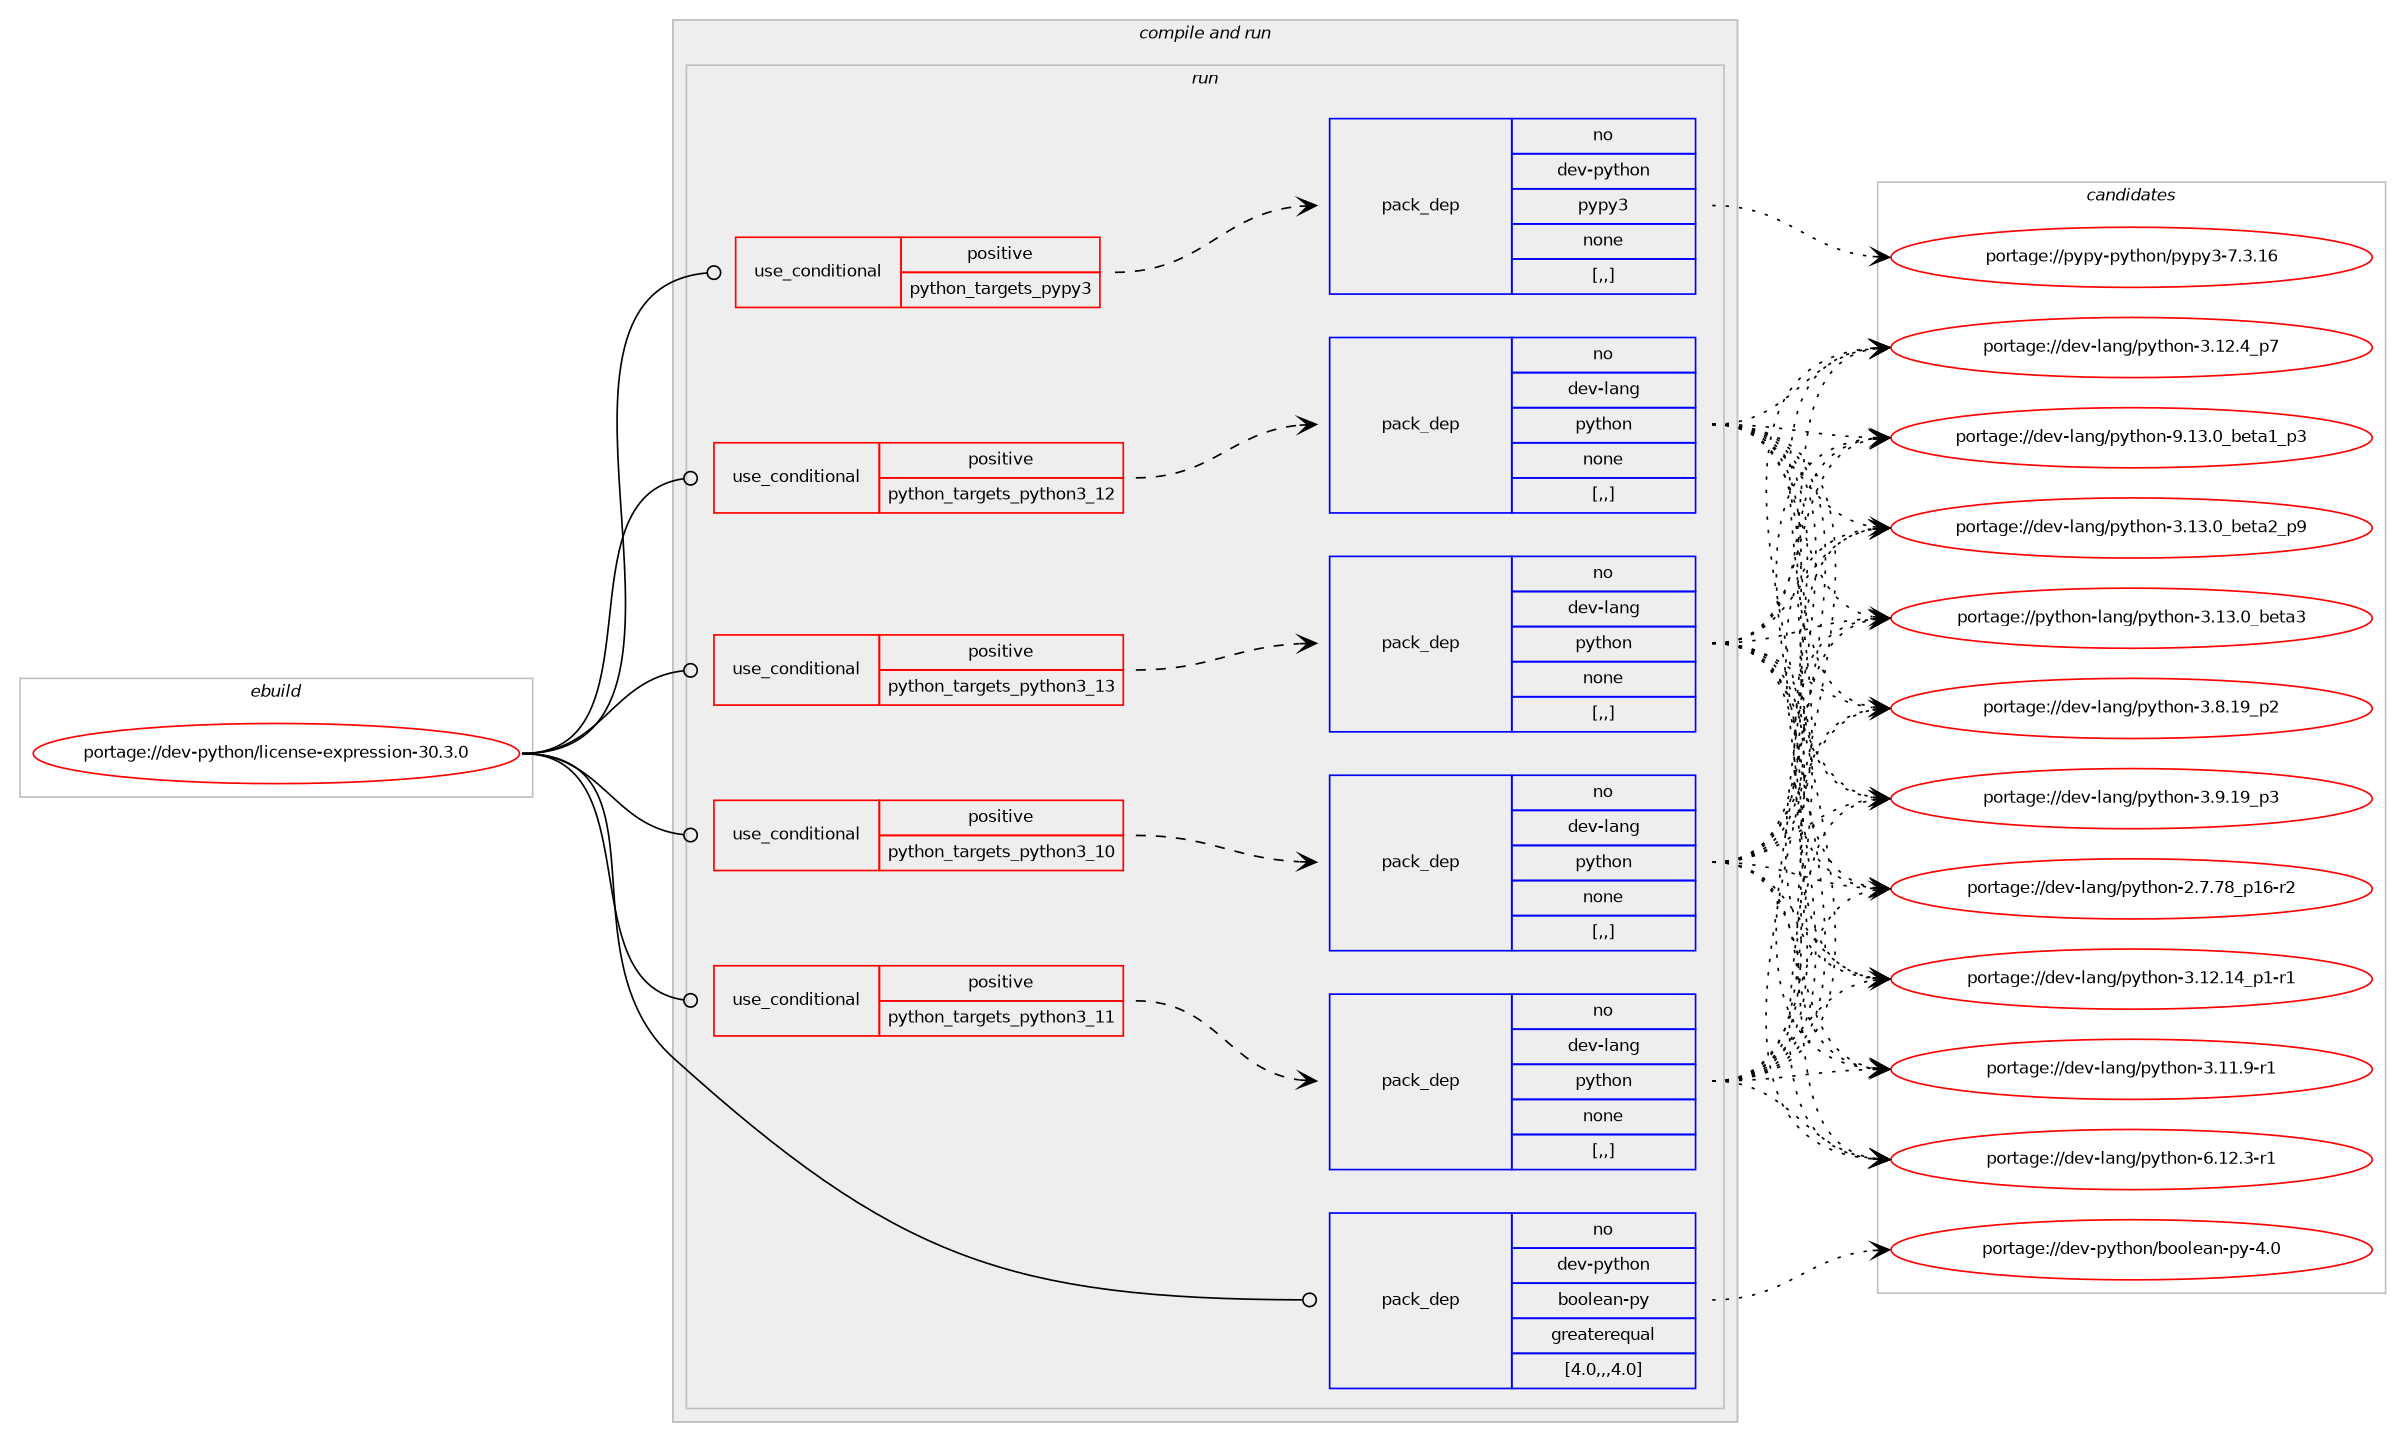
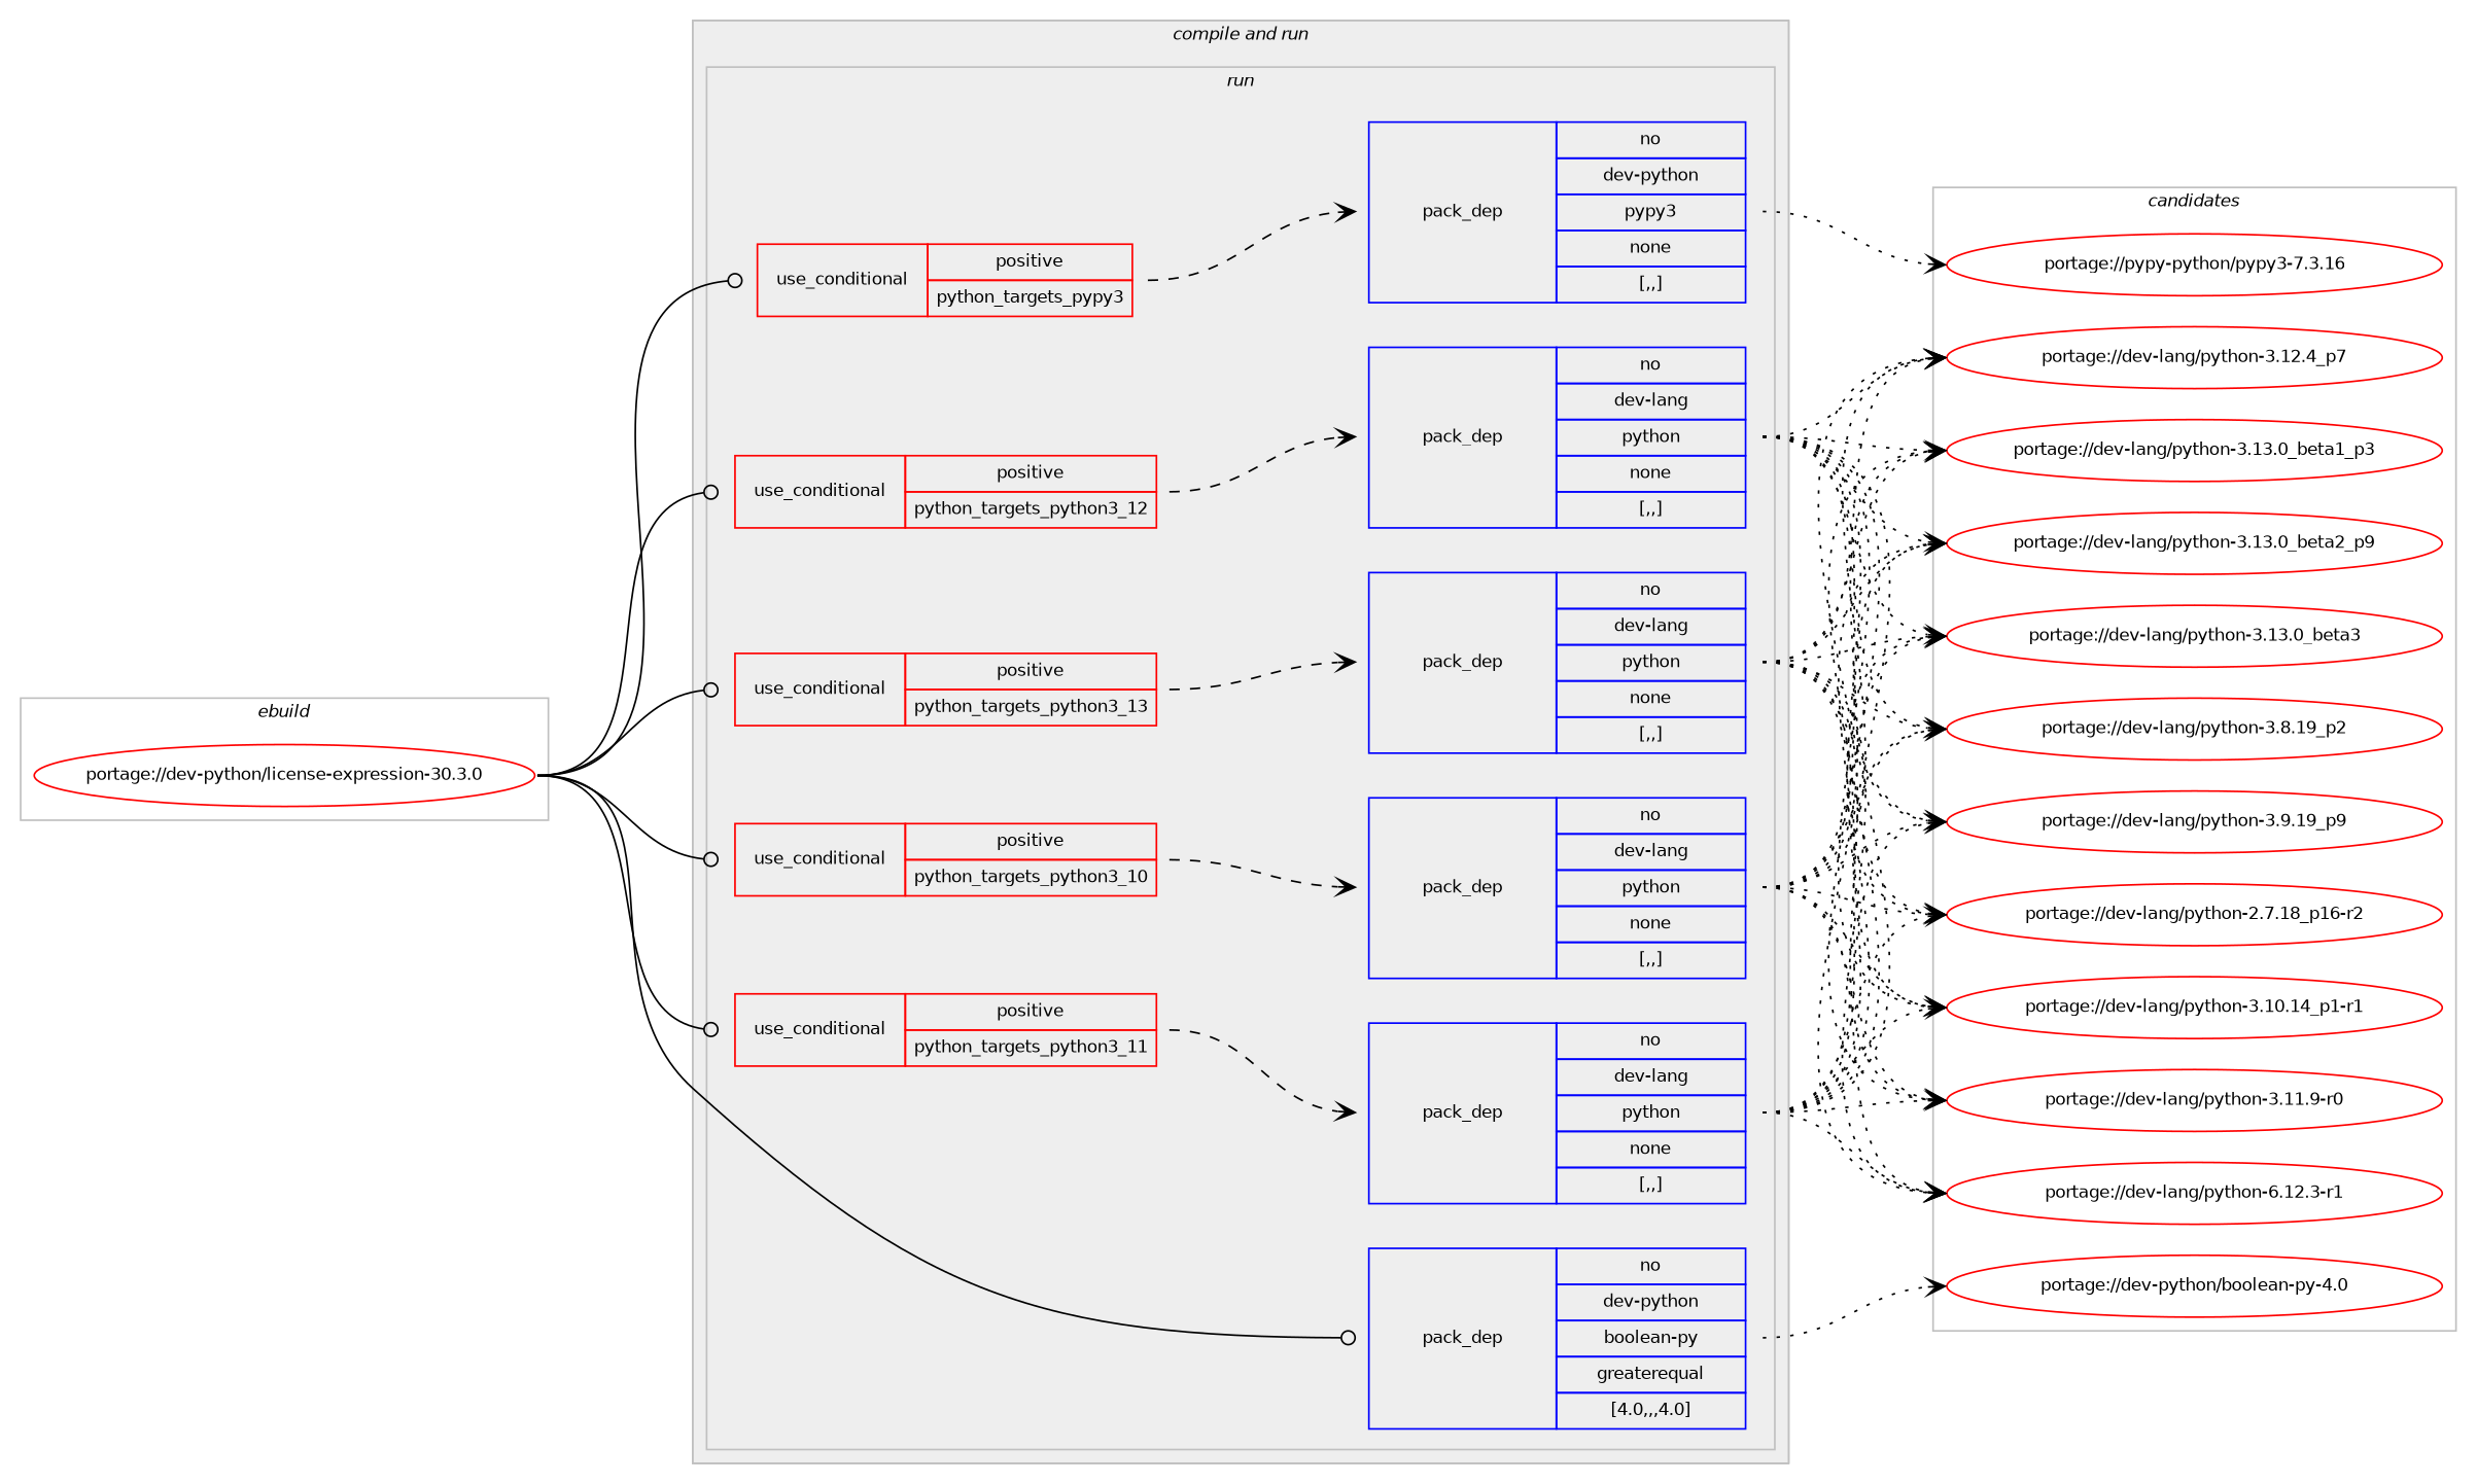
  digraph {
    compound=true
    concentrate=true
    fontname=Helvetica
    fontsize=10
    newrank=true
    rankdir=LR
    ranksep=1.5
    node [color=red fontname=Helvetica fontsize=10]
    edge [arrowhead=vee headport=w style=dotted tailport=e weight=100]
    n1 [label="portage://dev-python/license-expression-30.3.0" width=4]
    n2 [color=blue label=<<TABLE BORDER="0" CELLBORDER="1" CELLSPACING="0" CELLPADDING="4" WIDTH="220"><TR><TD ROWSPAN="6" CELLPADDING="30">pack_dep</TD></TR><TR><TD WIDTH="110">no</TD></TR><TR><TD>dev-python</TD></TR><TR><TD>pypy3</TD></TR><TR><TD>none</TD></TR><TR><TD>[,,]</TD></TR></TABLE>> shape=none]
    n3 [label=<<TABLE BORDER="0" CELLBORDER="1" CELLSPACING="0" CELLPADDING="4"><TR><TD ROWSPAN="3" CELLPADDING="10">use_conditional</TD></TR><TR><TD>positive</TD></TR><TR><TD>python_targets_pypy3</TD></TR></TABLE>> shape=none]
    n4 [color=blue label=<<TABLE BORDER="0" CELLBORDER="1" CELLSPACING="0" CELLPADDING="4" WIDTH="220"><TR><TD ROWSPAN="6" CELLPADDING="30">pack_dep</TD></TR><TR><TD WIDTH="110">no</TD></TR><TR><TD>dev-lang</TD></TR><TR><TD>python</TD></TR><TR><TD>none</TD></TR><TR><TD>[,,]</TD></TR></TABLE>> shape=none]
    n5 [label=<<TABLE BORDER="0" CELLBORDER="1" CELLSPACING="0" CELLPADDING="4"><TR><TD ROWSPAN="3" CELLPADDING="10">use_conditional</TD></TR><TR><TD>positive</TD></TR><TR><TD>python_targets_python3_10</TD></TR></TABLE>> shape=none]
    n6 [color=blue label=<<TABLE BORDER="0" CELLBORDER="1" CELLSPACING="0" CELLPADDING="4" WIDTH="220"><TR><TD ROWSPAN="6" CELLPADDING="30">pack_dep</TD></TR><TR><TD WIDTH="110">no</TD></TR><TR><TD>dev-lang</TD></TR><TR><TD>python</TD></TR><TR><TD>none</TD></TR><TR><TD>[,,]</TD></TR></TABLE>> shape=none]
    n7 [label=<<TABLE BORDER="0" CELLBORDER="1" CELLSPACING="0" CELLPADDING="4"><TR><TD ROWSPAN="3" CELLPADDING="10">use_conditional</TD></TR><TR><TD>positive</TD></TR><TR><TD>python_targets_python3_11</TD></TR></TABLE>> shape=none]
    n8 [color=blue label=<<TABLE BORDER="0" CELLBORDER="1" CELLSPACING="0" CELLPADDING="4" WIDTH="220"><TR><TD ROWSPAN="6" CELLPADDING="30">pack_dep</TD></TR><TR><TD WIDTH="110">no</TD></TR><TR><TD>dev-lang</TD></TR><TR><TD>python</TD></TR><TR><TD>none</TD></TR><TR><TD>[,,]</TD></TR></TABLE>> shape=none]
    n9 [label=<<TABLE BORDER="0" CELLBORDER="1" CELLSPACING="0" CELLPADDING="4"><TR><TD ROWSPAN="3" CELLPADDING="10">use_conditional</TD></TR><TR><TD>positive</TD></TR><TR><TD>python_targets_python3_12</TD></TR></TABLE>> shape=none]
    n10 [color=blue label=<<TABLE BORDER="0" CELLBORDER="1" CELLSPACING="0" CELLPADDING="4" WIDTH="220"><TR><TD ROWSPAN="6" CELLPADDING="30">pack_dep</TD></TR><TR><TD WIDTH="110">no</TD></TR><TR><TD>dev-lang</TD></TR><TR><TD>python</TD></TR><TR><TD>none</TD></TR><TR><TD>[,,]</TD></TR></TABLE>> shape=none]
    n11 [label=<<TABLE BORDER="0" CELLBORDER="1" CELLSPACING="0" CELLPADDING="4"><TR><TD ROWSPAN="3" CELLPADDING="10">use_conditional</TD></TR><TR><TD>positive</TD></TR><TR><TD>python_targets_python3_13</TD></TR></TABLE>> shape=none]
    n12 [color=blue label=<<TABLE BORDER="0" CELLBORDER="1" CELLSPACING="0" CELLPADDING="4" WIDTH="220"><TR><TD ROWSPAN="6" CELLPADDING="30">pack_dep</TD></TR><TR><TD WIDTH="110">no</TD></TR><TR><TD>dev-python</TD></TR><TR><TD>boolean-py</TD></TR><TR><TD>greaterequal</TD></TR><TR><TD>[4.0,,,4.0]</TD></TR></TABLE>> shape=none]
    n13 [label="portage://pypy-python/pypy3-7.3.16" width=4]
-   n14 [label="portage://dev-lang/python-2.7.78_p16-r2" width=4]
-   n15 [label="portage://dev-lang/python-3.12.14_p1-r1" width=4]
-   n16 [label="portage://dev-lang/python-3.11.9-r1" width=4]
+   n14 [label="portage://dev-lang/python-2.7.18_p16-r2" width=4]
+   n15 [label="portage://dev-lang/python-3.10.14_p1-r1" width=4]
+   n16 [label="portage://dev-lang/python-3.11.9-r0" width=4]
    n17 [label="portage://dev-lang/python-6.12.3-r1" width=4]
    n18 [label="portage://dev-lang/python-3.12.4_p7" width=4]
-   n19 [label="portage://dev-lang/python-9.13.0_beta1_p3" width=4]
+   n19 [label="portage://dev-lang/python-3.13.0_beta1_p3" width=4]
    n20 [label="portage://dev-lang/python-3.13.0_beta2_p9" width=4]
-   n21 [label="portage://python-lang/python-3.13.0_beta3" width=4]
+   n21 [label="portage://dev-lang/python-3.13.0_beta3" width=4]
    n22 [label="portage://dev-lang/python-3.8.19_p2" width=4]
-   n23 [label="portage://dev-lang/python-3.9.19_p3" width=4]
+   n23 [label="portage://dev-lang/python-3.9.19_p9" width=4]
    n24 [label="portage://dev-python/boolean-py-4.0" width=4]
    subgraph cluster_1 {
      color=gray
      label=<<i>ebuild</i>>
      rank=same
      n1
    }
    subgraph cluster_2 {
      color=gray
      label=<<i>dependencies</i>>
      subgraph cluster_3 {
        color=gray
        fillcolor="#eeeeee"
        label=<<i>compile</i>>
        style=filled
      }
      subgraph cluster_4 {
        color=gray
        fillcolor="#eeeeee"
        label=<<i>compile and run</i>>
        style=filled
      }
      subgraph cluster_5 {
        color=gray
        fillcolor="#eeeeee"
        label=<<i>run</i>>
        style=filled
        subgraph sub_6 {
          color=gray
          fillcolor="#eeeeee"
          label=<<i>run</i>>
          style=filled
          n3
          subgraph sub_7 {
            color=gray
            fillcolor="#eeeeee"
            label=<<i>run</i>>
            style=filled
            n2
          }
        }
        subgraph sub_8 {
          color=gray
          fillcolor="#eeeeee"
          label=<<i>run</i>>
          style=filled
          n5
          subgraph sub_9 {
            color=gray
            fillcolor="#eeeeee"
            label=<<i>run</i>>
            style=filled
            n4
          }
        }
        subgraph sub_10 {
          color=gray
          fillcolor="#eeeeee"
          label=<<i>run</i>>
          style=filled
          n7
          subgraph sub_11 {
            color=gray
            fillcolor="#eeeeee"
            label=<<i>run</i>>
            style=filled
            n6
          }
        }
        subgraph sub_12 {
          color=gray
          fillcolor="#eeeeee"
          label=<<i>run</i>>
          style=filled
          n9
          subgraph sub_13 {
            color=gray
            fillcolor="#eeeeee"
            label=<<i>run</i>>
            style=filled
            n8
          }
        }
        subgraph sub_14 {
          color=gray
          fillcolor="#eeeeee"
          label=<<i>run</i>>
          style=filled
          n11
          subgraph sub_15 {
            color=gray
            fillcolor="#eeeeee"
            label=<<i>run</i>>
            style=filled
            n10
          }
        }
        subgraph sub_16 {
          color=gray
          fillcolor="#eeeeee"
          label=<<i>run</i>>
          style=filled
          n12
        }
      }
    }
    subgraph cluster_17 {
      color=gray
      label=<<i>candidates</i>>
      rank=same
      subgraph sub_18 {
        color=black
        label=<<i>candidates</i>>
        nodesep=1
        rank=same
        n13
      }
      subgraph sub_19 {
        color=black
        label=<<i>candidates</i>>
        nodesep=1
        rank=same
        n14
        n15
        n16
        n17
        n18
        n19
        n20
        n21
        n22
        n23
      }
      subgraph sub_20 {
        color=black
        label=<<i>candidates</i>>
        nodesep=1
        rank=same
        n14
        n15
        n16
        n17
        n18
        n19
        n20
        n21
        n22
        n23
      }
      subgraph sub_21 {
        color=black
        label=<<i>candidates</i>>
        nodesep=1
        rank=same
        n14
        n15
        n16
        n17
        n18
        n19
        n20
        n21
        n22
        n23
      }
      subgraph sub_22 {
        color=black
        label=<<i>candidates</i>>
        nodesep=1
        rank=same
        n14
        n15
        n16
        n17
        n18
        n19
        n20
        n21
        n22
        n23
      }
      subgraph sub_23 {
        color=black
        label=<<i>candidates</i>>
        nodesep=1
        rank=same
        n24
      }
    }
    n1 -> n3 [arrowhead=odot style=solid weight=20]
    n1 -> n5 [arrowhead=odot style=solid weight=20]
    n1 -> n7 [arrowhead=odot style=solid weight=20]
    n1 -> n9 [arrowhead=odot style=solid weight=20]
    n1 -> n11 [arrowhead=odot style=solid weight=20]
    n1 -> n12 [arrowhead=odot style=solid weight=20]
    n2 -> n13
    n3 -> n2 [style=dashed weight=20]
    n4 -> n14
    n4 -> n15
    n4 -> n16
    n4 -> n17
    n4 -> n18
    n4 -> n19
    n4 -> n20
    n4 -> n21
    n4 -> n22
    n4 -> n23
    n5 -> n4 [style=dashed weight=20]
    n6 -> n14
    n6 -> n15
    n6 -> n16
    n6 -> n17
    n6 -> n18
    n6 -> n19
    n6 -> n20
    n6 -> n21
    n6 -> n22
    n6 -> n23
    n7 -> n6 [style=dashed weight=20]
    n8 -> n14
    n8 -> n15
    n8 -> n16
    n8 -> n17
    n8 -> n18
    n8 -> n19
    n8 -> n20
    n8 -> n21
    n8 -> n22
    n8 -> n23
    n9 -> n8 [style=dashed weight=20]
    n10 -> n14
    n10 -> n15
    n10 -> n16
    n10 -> n17
    n10 -> n18
    n10 -> n19
    n10 -> n20
    n10 -> n21
    n10 -> n22
    n10 -> n23
    n11 -> n10 [style=dashed weight=20]
    n12 -> n24
  }
